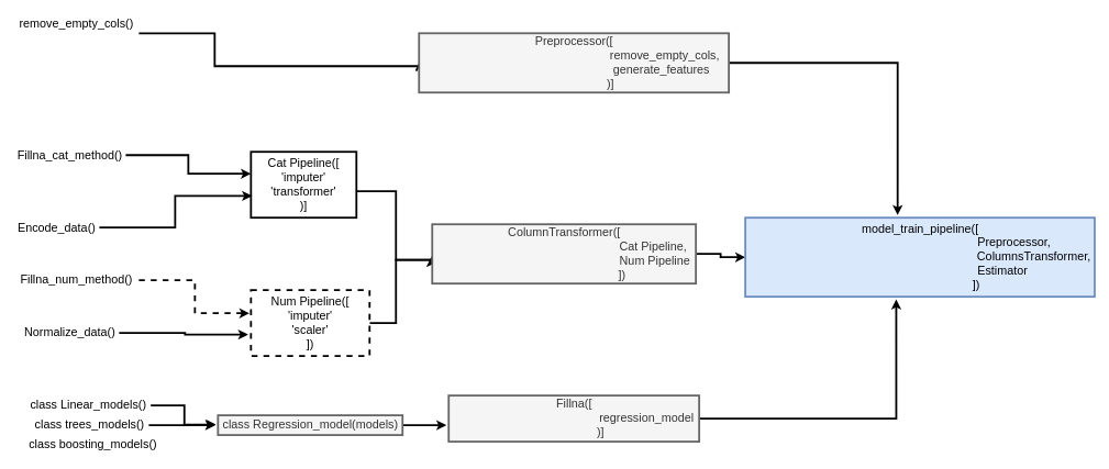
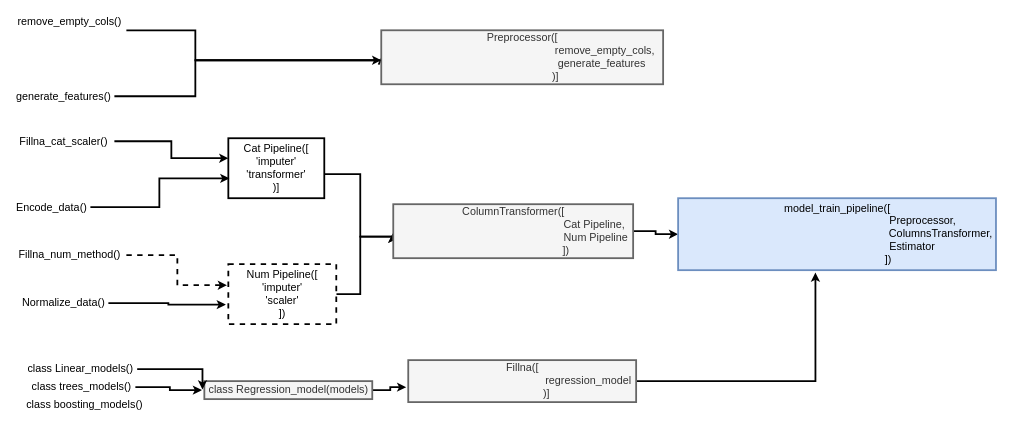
  <mxCell id="0" value="" />
  <mxCell id="1" parent="0" />
  <mxCell id="2" style="edgeStyle=orthogonalEdgeStyle;rounded=0;orthogonalLoop=1;jettySize=auto;html=1;entryX=-0.002;entryY=0.544;entryDx=0;entryDy=0;entryPerimeter=0;fontSize=18;strokeWidth=3;" edge="1" parent="1" source="3" target="15"><mxGeometry relative="1" as="geometry"><Array as="points"><mxPoint x="600" y="290" /><mxPoint x="600" y="394" /></Array></mxGeometry></mxCell>
  <mxCell id="3" value="Cat Pipeline([&lt;br style=&quot;font-size: 18px;&quot;&gt;'imputer'&lt;br style=&quot;font-size: 18px;&quot;&gt;'transformer'&lt;br style=&quot;font-size: 18px;&quot;&gt;)]" style="whiteSpace=wrap;html=1;fontSize=18;strokeWidth=3;" parent="1" vertex="1"><mxGeometry x="380" y="230" width="160" height="100" as="geometry" /></mxCell>
  <mxCell id="4" style="edgeStyle=orthogonalEdgeStyle;rounded=0;orthogonalLoop=1;jettySize=auto;html=1;entryX=0;entryY=0.333;entryDx=0;entryDy=0;entryPerimeter=0;fontSize=18;strokeWidth=3;" parent="1" source="5" target="3" edge="1"><mxGeometry relative="1" as="geometry" /></mxCell>
- <mxCell id="5" value="Fillna_cat_method()" style="text;html=1;align=center;verticalAlign=middle;resizable=0;points=[];autosize=1;strokeColor=none;fontSize=18;strokeWidth=3;" parent="1" vertex="1"><mxGeometry x="20" y="220" width="170" height="30" as="geometry" /></mxCell>
+ <mxCell id="5" value="Fillna_cat_scaler()" style="text;html=1;align=center;verticalAlign=middle;resizable=0;points=[];autosize=1;strokeColor=none;fontSize=18;strokeWidth=3;" parent="1" vertex="1"><mxGeometry x="20" y="220" width="170" height="30" as="geometry" /></mxCell>
  <mxCell id="6" style="edgeStyle=orthogonalEdgeStyle;rounded=0;orthogonalLoop=1;jettySize=auto;html=1;entryX=0.011;entryY=0.669;entryDx=0;entryDy=0;entryPerimeter=0;fontSize=18;strokeWidth=3;" parent="1" source="7" target="3" edge="1"><mxGeometry relative="1" as="geometry" /></mxCell>
  <mxCell id="7" value="Encode_data()&lt;br style=&quot;font-size: 18px;&quot;&gt;" style="text;html=1;align=center;verticalAlign=middle;resizable=0;points=[];autosize=1;strokeColor=none;fontSize=18;strokeWidth=3;" parent="1" vertex="1"><mxGeometry x="20" y="330" width="130" height="30" as="geometry" /></mxCell>
  <mxCell id="8" style="edgeStyle=orthogonalEdgeStyle;rounded=0;orthogonalLoop=1;jettySize=auto;html=1;entryX=-0.002;entryY=0.544;entryDx=0;entryDy=0;entryPerimeter=0;fontSize=18;strokeWidth=3;" edge="1" parent="1" source="9" target="15"><mxGeometry relative="1" as="geometry"><Array as="points"><mxPoint x="600" y="490" /><mxPoint x="600" y="394" /></Array></mxGeometry></mxCell>
  <mxCell id="9" value="Num Pipeline([&lt;br style=&quot;font-size: 18px;&quot;&gt;'imputer'&lt;br style=&quot;font-size: 18px;&quot;&gt;'scaler'&lt;br style=&quot;font-size: 18px;&quot;&gt;])" style="rounded=0;whiteSpace=wrap;html=1;fontSize=18;strokeWidth=3;dashed=1;" parent="1" vertex="1"><mxGeometry x="380" y="440" width="180" height="100" as="geometry" /></mxCell>
  <mxCell id="10" style="edgeStyle=orthogonalEdgeStyle;rounded=0;orthogonalLoop=1;jettySize=auto;html=1;entryX=-0.013;entryY=0.35;entryDx=0;entryDy=0;entryPerimeter=0;fontSize=18;strokeWidth=3;dashed=1;" parent="1" source="11" target="9" edge="1"><mxGeometry relative="1" as="geometry" /></mxCell>
  <mxCell id="11" value="Fillna_num_method()" style="text;html=1;align=center;verticalAlign=middle;resizable=0;points=[];autosize=1;strokeColor=none;fontSize=18;strokeWidth=3;" parent="1" vertex="1"><mxGeometry x="20" y="410" width="190" height="30" as="geometry" /></mxCell>
  <mxCell id="12" style="edgeStyle=orthogonalEdgeStyle;rounded=0;orthogonalLoop=1;jettySize=auto;html=1;entryX=-0.023;entryY=0.674;entryDx=0;entryDy=0;entryPerimeter=0;fontSize=18;strokeWidth=3;" parent="1" source="13" target="9" edge="1"><mxGeometry relative="1" as="geometry" /></mxCell>
  <mxCell id="13" value="Normalize_data()" style="text;html=1;align=center;verticalAlign=middle;resizable=0;points=[];autosize=1;strokeColor=none;fontSize=18;strokeWidth=3;" parent="1" vertex="1"><mxGeometry x="30" y="490" width="150" height="30" as="geometry" /></mxCell>
  <mxCell id="14" value="" style="edgeStyle=orthogonalEdgeStyle;rounded=0;orthogonalLoop=1;jettySize=auto;html=1;fontSize=18;strokeWidth=3;" edge="1" parent="1" source="15" target="31"><mxGeometry relative="1" as="geometry" /></mxCell>
  <mxCell id="15" value="ColumnTransformer([&lt;br style=&quot;font-size: 18px;&quot;&gt;&amp;nbsp; &amp;nbsp; &amp;nbsp; &amp;nbsp; &amp;nbsp; &amp;nbsp; &amp;nbsp; &amp;nbsp; &amp;nbsp; &amp;nbsp; &amp;nbsp; &amp;nbsp; &amp;nbsp; &amp;nbsp; &amp;nbsp; &amp;nbsp; &amp;nbsp; &amp;nbsp; &amp;nbsp; &amp;nbsp; &amp;nbsp; &amp;nbsp; &amp;nbsp; &amp;nbsp; &amp;nbsp; &amp;nbsp; &amp;nbsp; Cat Pipeline, &lt;br style=&quot;font-size: 18px;&quot;&gt;&amp;nbsp; &amp;nbsp; &amp;nbsp; &amp;nbsp; &amp;nbsp; &amp;nbsp; &amp;nbsp; &amp;nbsp; &amp;nbsp; &amp;nbsp; &amp;nbsp; &amp;nbsp; &amp;nbsp; &amp;nbsp; &amp;nbsp; &amp;nbsp; &amp;nbsp; &amp;nbsp; &amp;nbsp; &amp;nbsp; &amp;nbsp; &amp;nbsp; &amp;nbsp; &amp;nbsp; &amp;nbsp; &amp;nbsp; &amp;nbsp; &amp;nbsp;Num Pipeline&lt;br style=&quot;font-size: 18px;&quot;&gt;&amp;nbsp; &amp;nbsp; &amp;nbsp; &amp;nbsp; &amp;nbsp; &amp;nbsp; &amp;nbsp; &amp;nbsp; &amp;nbsp; &amp;nbsp; &amp;nbsp; &amp;nbsp; &amp;nbsp; &amp;nbsp; &amp;nbsp; &amp;nbsp; &amp;nbsp; &amp;nbsp;])" style="text;html=1;align=center;verticalAlign=middle;resizable=0;points=[];autosize=1;fillColor=#f5f5f5;strokeColor=#666666;fontColor=#333333;fontSize=18;strokeWidth=3;" parent="1" vertex="1"><mxGeometry x="655" y="340" width="400" height="90" as="geometry" /></mxCell>
  <mxCell id="16" style="edgeStyle=orthogonalEdgeStyle;rounded=0;orthogonalLoop=1;jettySize=auto;html=1;entryX=0;entryY=0.5;entryDx=0;entryDy=0;entryPerimeter=0;fontSize=18;strokeWidth=3;endArrow=open;" edge="1" parent="1" source="17" target="19"><mxGeometry relative="1" as="geometry"><Array as="points"><mxPoint x="325" y="50" /><mxPoint x="325" y="100" /></Array></mxGeometry></mxCell>
  <mxCell id="17" value="remove_empty_cols()" style="text;html=1;align=center;verticalAlign=middle;resizable=0;points=[];autosize=1;strokeColor=none;fontSize=18;strokeWidth=3;" vertex="1" parent="1"><mxGeometry x="20" y="20" width="190" height="30" as="geometry" /></mxCell>
- <mxCell id="18" style="edgeStyle=orthogonalEdgeStyle;rounded=0;orthogonalLoop=1;jettySize=auto;html=1;entryX=0.436;entryY=-0.033;entryDx=0;entryDy=0;entryPerimeter=0;fontSize=18;strokeWidth=3;" edge="1" parent="1" source="19" target="31"><mxGeometry relative="1" as="geometry" /></mxCell>
  <mxCell id="19" value="Preprocessor([&lt;br style=&quot;font-size: 18px;&quot;&gt;&amp;nbsp; &amp;nbsp; &amp;nbsp; &amp;nbsp; &amp;nbsp; &amp;nbsp; &amp;nbsp; &amp;nbsp; &amp;nbsp; &amp;nbsp; &amp;nbsp; &amp;nbsp; &amp;nbsp; &amp;nbsp; &amp;nbsp; &amp;nbsp; &amp;nbsp; &amp;nbsp; &amp;nbsp; &amp;nbsp; &amp;nbsp; &amp;nbsp; &amp;nbsp; &amp;nbsp; &amp;nbsp; &amp;nbsp; &amp;nbsp; &amp;nbsp; remove_empty_cols,&amp;nbsp;&lt;br style=&quot;font-size: 18px;&quot;&gt;&amp;nbsp; &amp;nbsp; &amp;nbsp; &amp;nbsp; &amp;nbsp; &amp;nbsp; &amp;nbsp; &amp;nbsp; &amp;nbsp; &amp;nbsp; &amp;nbsp; &amp;nbsp; &amp;nbsp; &amp;nbsp; &amp;nbsp; &amp;nbsp; &amp;nbsp; &amp;nbsp; &amp;nbsp; &amp;nbsp; &amp;nbsp; &amp;nbsp; &amp;nbsp; &amp;nbsp; &amp;nbsp; &amp;nbsp; &amp;nbsp;generate_features&lt;br style=&quot;font-size: 18px;&quot;&gt;&amp;nbsp; &amp;nbsp; &amp;nbsp; &amp;nbsp; &amp;nbsp; &amp;nbsp; &amp;nbsp; &amp;nbsp; &amp;nbsp; &amp;nbsp; &amp;nbsp; )]" style="text;html=1;align=center;verticalAlign=middle;resizable=0;points=[];autosize=1;strokeColor=#666666;fillColor=#f5f5f5;fontColor=#333333;fontSize=18;strokeWidth=3;" vertex="1" parent="1"><mxGeometry x="635" y="50" width="470" height="90" as="geometry" /></mxCell>
+ <mxCell id="20" style="edgeStyle=orthogonalEdgeStyle;rounded=0;orthogonalLoop=1;jettySize=auto;html=1;fontSize=18;strokeWidth=3;" edge="1" parent="1" source="21" target="19"><mxGeometry relative="1" as="geometry"><Array as="points"><mxPoint x="325" y="160" /><mxPoint x="325" y="100" /></Array></mxGeometry></mxCell>
+ <mxCell id="21" value="generate_features()" style="text;html=1;align=center;verticalAlign=middle;resizable=0;points=[];autosize=1;strokeColor=none;fontSize=18;strokeWidth=3;" vertex="1" parent="1"><mxGeometry x="20" y="145" width="170" height="30" as="geometry" /></mxCell>
  <mxCell id="22" style="edgeStyle=orthogonalEdgeStyle;rounded=0;orthogonalLoop=1;jettySize=auto;html=1;entryX=-0.009;entryY=0.643;entryDx=0;entryDy=0;entryPerimeter=0;fontSize=18;strokeWidth=3;" edge="1" parent="1" source="23" target="30"><mxGeometry relative="1" as="geometry" /></mxCell>
- <mxCell id="23" value="class Regression_model(models)" style="text;html=1;align=center;verticalAlign=middle;resizable=0;points=[];autosize=1;strokeColor=#666666;fillColor=#f5f5f5;fontColor=#333333;fontSize=18;strokeWidth=3;" vertex="1" parent="1"><mxGeometry x="330" y="630" width="280" height="30" as="geometry" /></mxCell>
+ <mxCell id="23" value="class Regression_model(models)" style="text;html=1;align=center;verticalAlign=middle;resizable=0;points=[];autosize=1;strokeColor=#666666;fillColor=#f5f5f5;fontColor=#333333;fontSize=18;strokeWidth=3;" vertex="1" parent="1"><mxGeometry x="340" y="635" width="280" height="30" as="geometry" /></mxCell>
  <mxCell id="24" style="edgeStyle=orthogonalEdgeStyle;rounded=0;orthogonalLoop=1;jettySize=auto;html=1;entryX=-0.011;entryY=0.467;entryDx=0;entryDy=0;entryPerimeter=0;fontSize=18;strokeWidth=3;" edge="1" parent="1" source="25" target="23"><mxGeometry relative="1" as="geometry" /></mxCell>
  <mxCell id="25" value="class Linear_models()" style="text;html=1;align=center;verticalAlign=middle;resizable=0;points=[];autosize=1;strokeColor=none;fontSize=18;strokeWidth=3;" vertex="1" parent="1"><mxGeometry x="38" y="600" width="190" height="30" as="geometry" /></mxCell>
  <mxCell id="26" style="edgeStyle=orthogonalEdgeStyle;rounded=0;orthogonalLoop=1;jettySize=auto;html=1;entryX=-0.014;entryY=0.5;entryDx=0;entryDy=0;entryPerimeter=0;fontSize=18;strokeWidth=3;" edge="1" parent="1" source="27" target="23"><mxGeometry relative="1" as="geometry" /></mxCell>
  <mxCell id="27" value="class trees_models()" style="text;html=1;align=center;verticalAlign=middle;resizable=0;points=[];autosize=1;strokeColor=none;fontSize=18;strokeWidth=3;" vertex="1" parent="1"><mxGeometry x="45" y="630" width="180" height="30" as="geometry" /></mxCell>
  <mxCell id="28" value="class boosting_models()" style="text;html=1;align=center;verticalAlign=middle;resizable=0;points=[];autosize=1;strokeColor=none;fontSize=18;strokeWidth=3;" vertex="1" parent="1"><mxGeometry x="35" y="660" width="210" height="30" as="geometry" /></mxCell>
  <mxCell id="29" style="edgeStyle=orthogonalEdgeStyle;rounded=0;orthogonalLoop=1;jettySize=auto;html=1;entryX=0.432;entryY=1.033;entryDx=0;entryDy=0;entryPerimeter=0;fontSize=18;strokeWidth=3;" edge="1" parent="1" source="30" target="31"><mxGeometry relative="1" as="geometry" /></mxCell>
  <mxCell id="30" value="Fillna([&lt;br style=&quot;font-size: 18px;&quot;&gt;&amp;nbsp; &amp;nbsp; &amp;nbsp; &amp;nbsp; &amp;nbsp; &amp;nbsp; &amp;nbsp; &amp;nbsp; &amp;nbsp; &amp;nbsp; &amp;nbsp; &amp;nbsp; &amp;nbsp; &amp;nbsp; &amp;nbsp; &amp;nbsp; &amp;nbsp; &amp;nbsp; &amp;nbsp; &amp;nbsp; &amp;nbsp; &amp;nbsp; regression_model&lt;br style=&quot;font-size: 18px;&quot;&gt;&amp;nbsp; &amp;nbsp; &amp;nbsp; &amp;nbsp; &amp;nbsp; &amp;nbsp; &amp;nbsp; &amp;nbsp; )]" style="text;html=1;align=center;verticalAlign=middle;resizable=0;points=[];autosize=1;strokeColor=#666666;fillColor=#f5f5f5;fontColor=#333333;fontSize=18;strokeWidth=3;" vertex="1" parent="1"><mxGeometry x="680" y="600" width="380" height="70" as="geometry" /></mxCell>
  <mxCell id="31" value="model_train_pipeline([&lt;br style=&quot;font-size: 18px;&quot;&gt;&amp;nbsp; &amp;nbsp; &amp;nbsp; &amp;nbsp; &amp;nbsp; &amp;nbsp; &amp;nbsp; &amp;nbsp; &amp;nbsp; &amp;nbsp; &amp;nbsp; &amp;nbsp; &amp;nbsp; &amp;nbsp; &amp;nbsp; &amp;nbsp; &amp;nbsp; &amp;nbsp; &amp;nbsp; &amp;nbsp; &amp;nbsp; &amp;nbsp; &amp;nbsp; &amp;nbsp; &amp;nbsp; &amp;nbsp; &amp;nbsp; &amp;nbsp; &amp;nbsp;Preprocessor,&lt;br style=&quot;font-size: 18px;&quot;&gt;&amp;nbsp; &amp;nbsp; &amp;nbsp; &amp;nbsp; &amp;nbsp; &amp;nbsp; &amp;nbsp; &amp;nbsp; &amp;nbsp; &amp;nbsp; &amp;nbsp; &amp;nbsp; &amp;nbsp; &amp;nbsp; &amp;nbsp; &amp;nbsp; &amp;nbsp; &amp;nbsp; &amp;nbsp; &amp;nbsp; &amp;nbsp; &amp;nbsp; &amp;nbsp; &amp;nbsp; &amp;nbsp; &amp;nbsp; &amp;nbsp; &amp;nbsp; &amp;nbsp; &amp;nbsp; &amp;nbsp; &amp;nbsp; &amp;nbsp; &amp;nbsp; &amp;nbsp;ColumnsTransformer,&lt;br style=&quot;font-size: 18px;&quot;&gt;&amp;nbsp; &amp;nbsp; &amp;nbsp; &amp;nbsp; &amp;nbsp; &amp;nbsp; &amp;nbsp; &amp;nbsp; &amp;nbsp; &amp;nbsp; &amp;nbsp; &amp;nbsp; &amp;nbsp; &amp;nbsp; &amp;nbsp; &amp;nbsp; &amp;nbsp; &amp;nbsp; &amp;nbsp; &amp;nbsp; &amp;nbsp; &amp;nbsp; &amp;nbsp; &amp;nbsp; &amp;nbsp; Estimator&lt;br style=&quot;font-size: 18px;&quot;&gt;&amp;nbsp; &amp;nbsp; &amp;nbsp; &amp;nbsp; &amp;nbsp; &amp;nbsp; &amp;nbsp; &amp;nbsp; &amp;nbsp; &amp;nbsp; &amp;nbsp; &amp;nbsp; &amp;nbsp; &amp;nbsp; &amp;nbsp; &amp;nbsp; &amp;nbsp; ])" style="text;html=1;align=center;verticalAlign=middle;resizable=0;points=[];autosize=1;strokeColor=#6c8ebf;fillColor=#dae8fc;fontSize=18;strokeWidth=3;" vertex="1" parent="1"><mxGeometry x="1130" y="330" width="530" height="120" as="geometry" /></mxCell>
